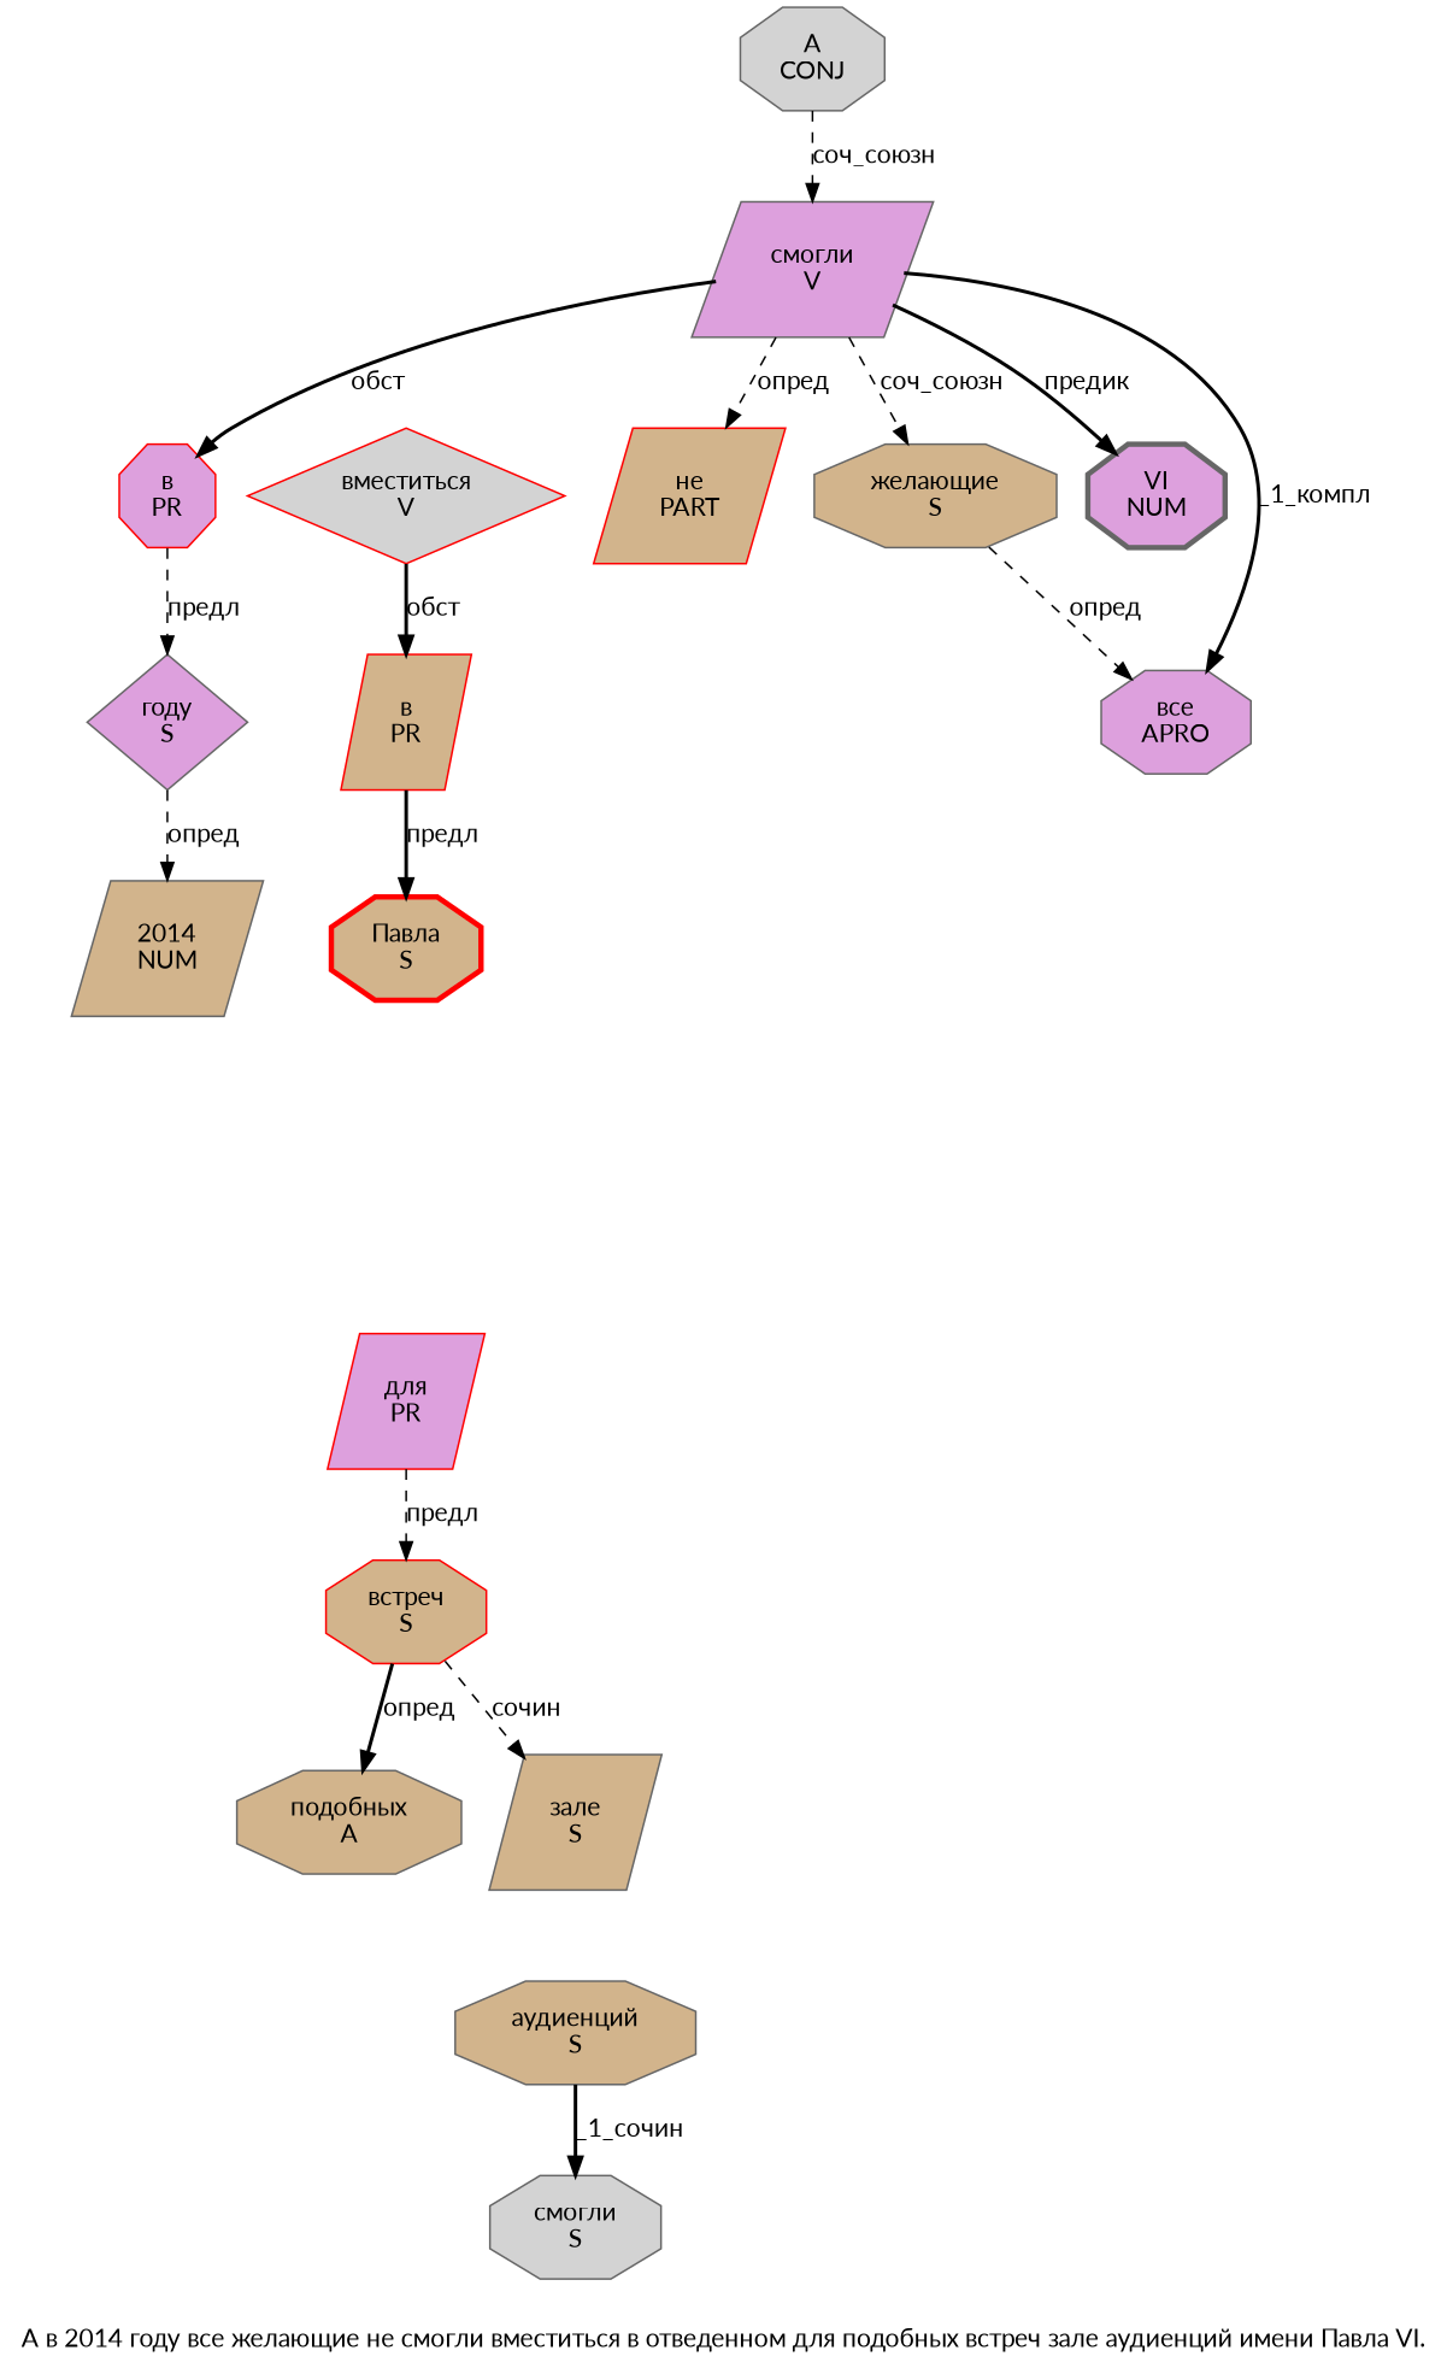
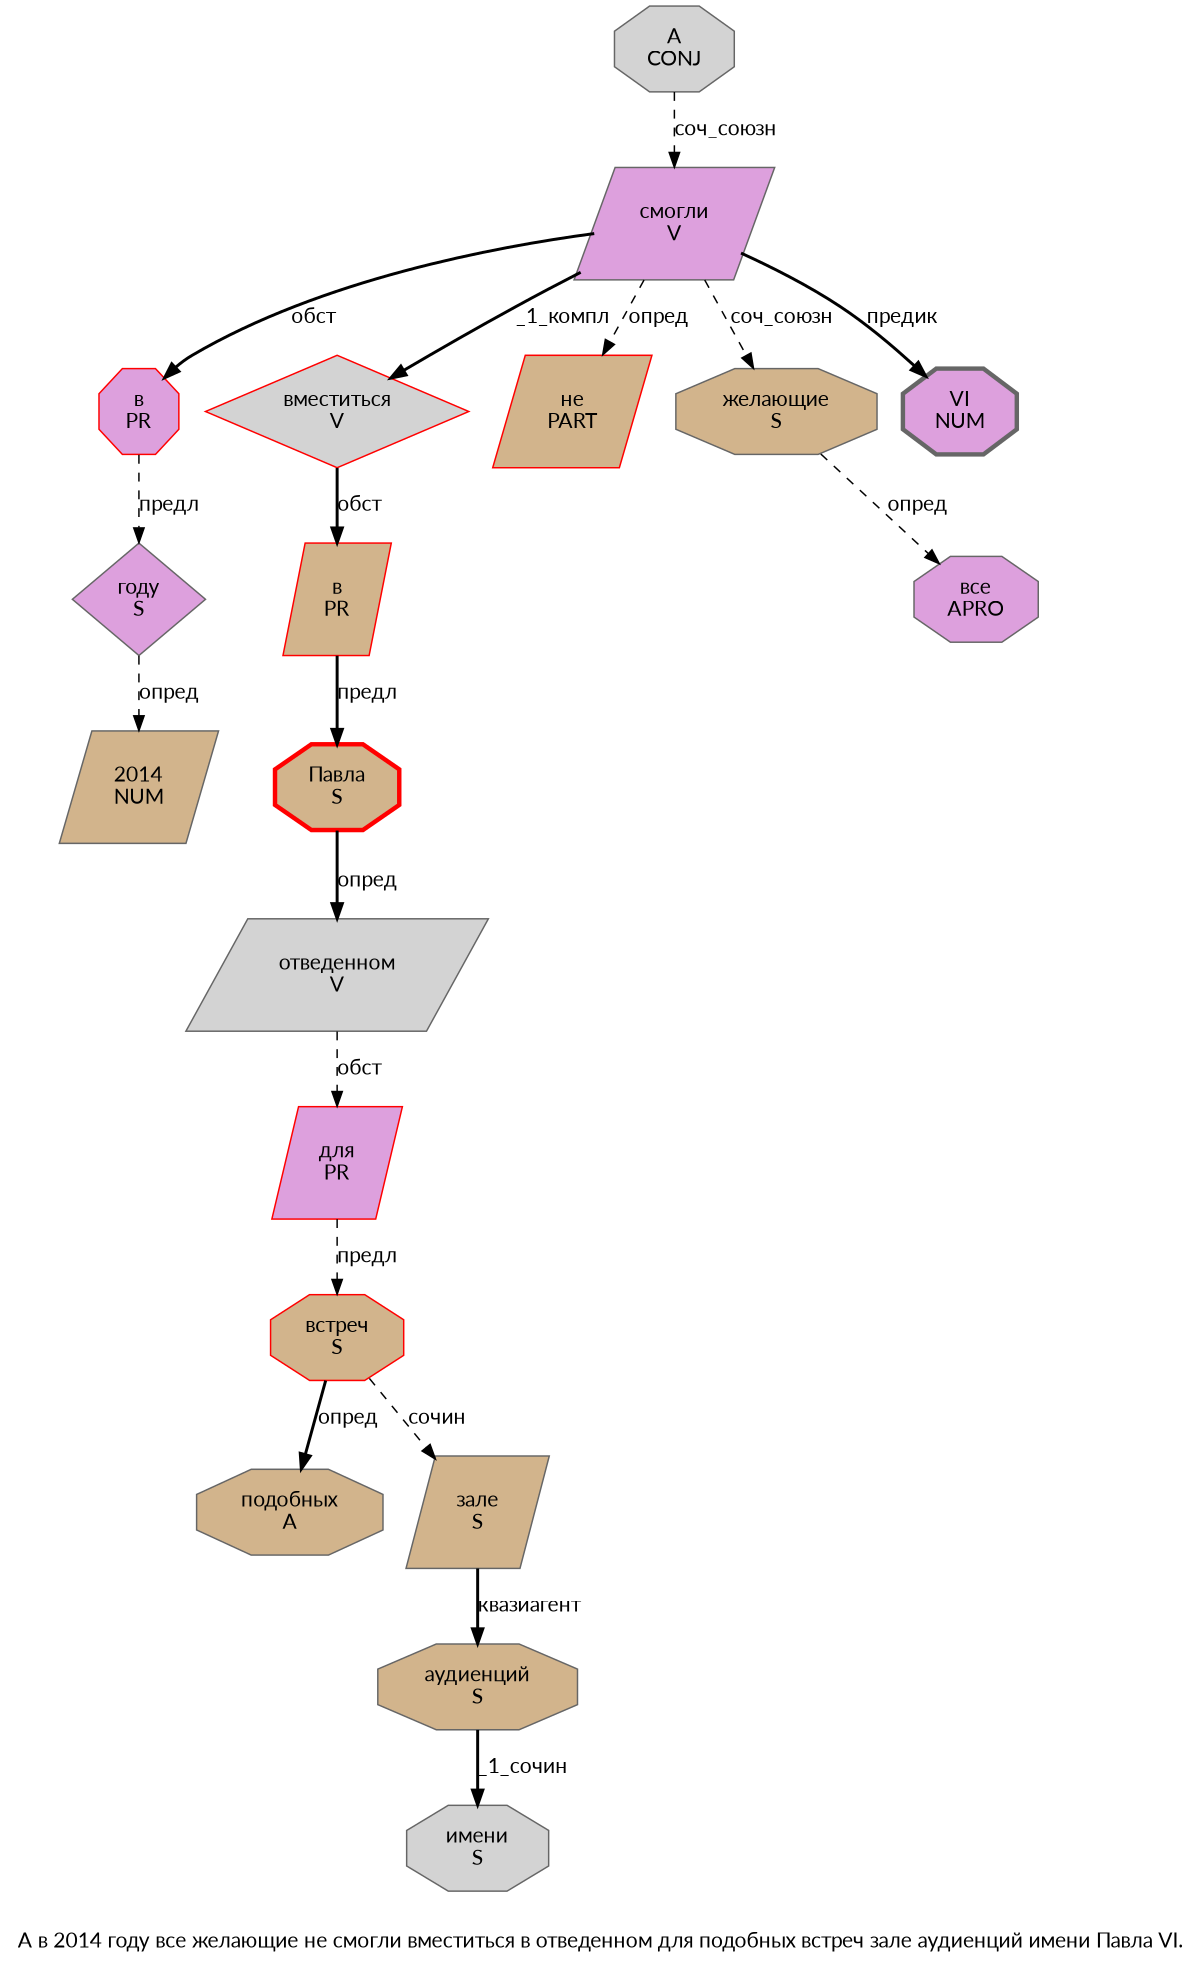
  digraph {
    fontname=Lato
    label="А в 2014 году все желающие не смогли вместиться в отведенном для подобных встреч зале аудиенций имени Павла VI."
    node [color=gray40 fillcolor=tan fontname=Lato penwidth=1 shape=octagon style=filled]
    edge [fontname=Lato style=dashed]
    n1 [fillcolor=lightgrey label="А\nCONJ"]
    n2 [fillcolor=plum label="смогли\nV" shape=parallelogram]
    n3 [color=red fillcolor=plum label="в\nPR"]
    n4 [label="желающие\nS"]
    n5 [color=red label="не\nPART" shape=parallelogram]
    n6 [color=red fillcolor=lightgrey label="вместиться\nV" shape=diamond]
    n7 [fillcolor=plum label="VI\nNUM" penwidth=3]
    n8 [fillcolor=plum label="году\nS" shape=diamond]
    n9 [label="2014\nNUM" shape=parallelogram]
    n10 [fillcolor=plum label="все\nAPRO"]
    n11 [color=red label="в\nPR" shape=parallelogram]
    n12 [color=red label="Павла\nS" penwidth=3]
+   n13 [fillcolor=lightgrey label="отведенном\nV" shape=parallelogram]
    n14 [color=red fillcolor=plum label="для\nPR" shape=parallelogram]
    n15 [color=red label="встреч\nS"]
    n16 [label="подобных\nA"]
    n17 [label="зале\nS" shape=parallelogram]
    n18 [label="аудиенций\nS"]
-   n19 [fillcolor=lightgrey label="смогли\nS"]
+   n19 [fillcolor=lightgrey label="имени\nS"]
    n1 -> n2 [label="соч_союзн"]
    n2 -> n3 [label="обст" style=bold]
    n2 -> n4 [label="соч_союзн"]
    n2 -> n5 [label="опред"]
-   n2 -> n10 [label="_1_компл" style=bold]
+   n2 -> n6 [label="_1_компл" style=bold]
    n2 -> n7 [label="предик" style=bold]
    n3 -> n8 [label="предл"]
    n4 -> n10 [label="опред"]
    n6 -> n11 [label="обст" style=bold]
    n8 -> n9 [label="опред"]
    n11 -> n12 [label="предл" style=bold]
+   n12 -> n13 [label="опред" style=bold]
+   n13 -> n14 [label="обст"]
    n14 -> n15 [label="предл"]
    n15 -> n16 [label="опред" style=bold]
    n15 -> n17 [label="сочин"]
+   n17 -> n18 [label="квазиагент" style=bold]
    n18 -> n19 [label="_1_сочин" style=bold]
  }
